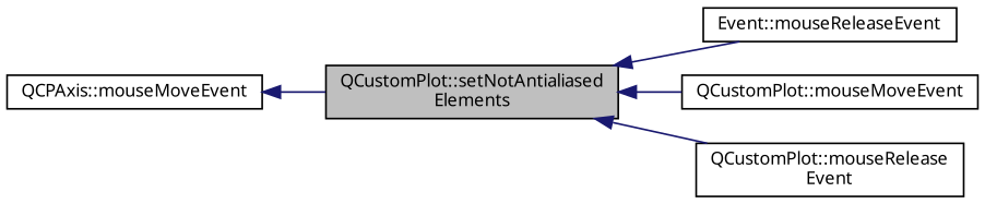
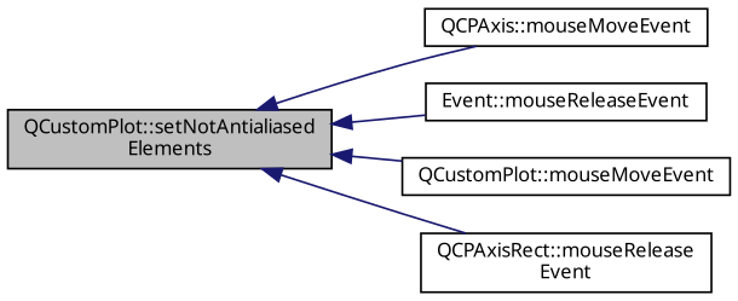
  digraph {
    fontname="Noto Sans"
    rankdir=LR
    node [color=black fillcolor=white fontname="Noto Sans" fontsize=10 shape=record style=filled]
    edge [color=midnightblue dir=back fontname="Noto Sans" fontsize=10 labelfontname=Helvetica labelfontsize=10 style=solid]
    n1 [fillcolor=grey75 fontcolor=black height=0.2 label="QCustomPlot::setNotAntialiased\lElements" width=0.4]
    n2 [height=0.2 label="QCPAxis::mouseMoveEvent" width=0.4]
    n3 [height=0.2 label="Event::mouseReleaseEvent" width=0.4]
    n4 [height=0.2 label="QCustomPlot::mouseMoveEvent" width=0.4]
-   n5 [height=0.2 label="QCustomPlot::mouseRelease\lEvent" width=0.4]
-   n2 -> n1
+   n5 [height=0.2 label="QCPAxisRect::mouseRelease\lEvent" width=0.4]
+   n1 -> n2
    n1 -> n3
    n1 -> n4
    n1 -> n5
  }
